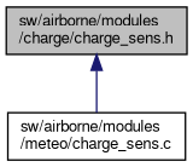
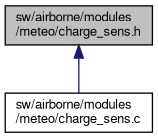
  digraph {
    node [color=black fontname=FreeSans fontsize=10 shape=record style=filled]
-   n1 [fillcolor=grey75 fontcolor=black height=0.2 label="sw/airborne/modules\l/charge/charge_sens.h" width=0.4]
+   n1 [fillcolor=grey75 fontcolor=black height=0.2 label="sw/airborne/modules\l/meteo/charge_sens.h" width=0.4]
    n2 [fillcolor=white height=0.2 label="sw/airborne/modules\l/meteo/charge_sens.c" width=0.4]
    n1 -> n2 [color=midnightblue dir=back fontname=FreeSans fontsize=10 labelfontname=FreeSans labelfontsize=10 style=solid]
  }
